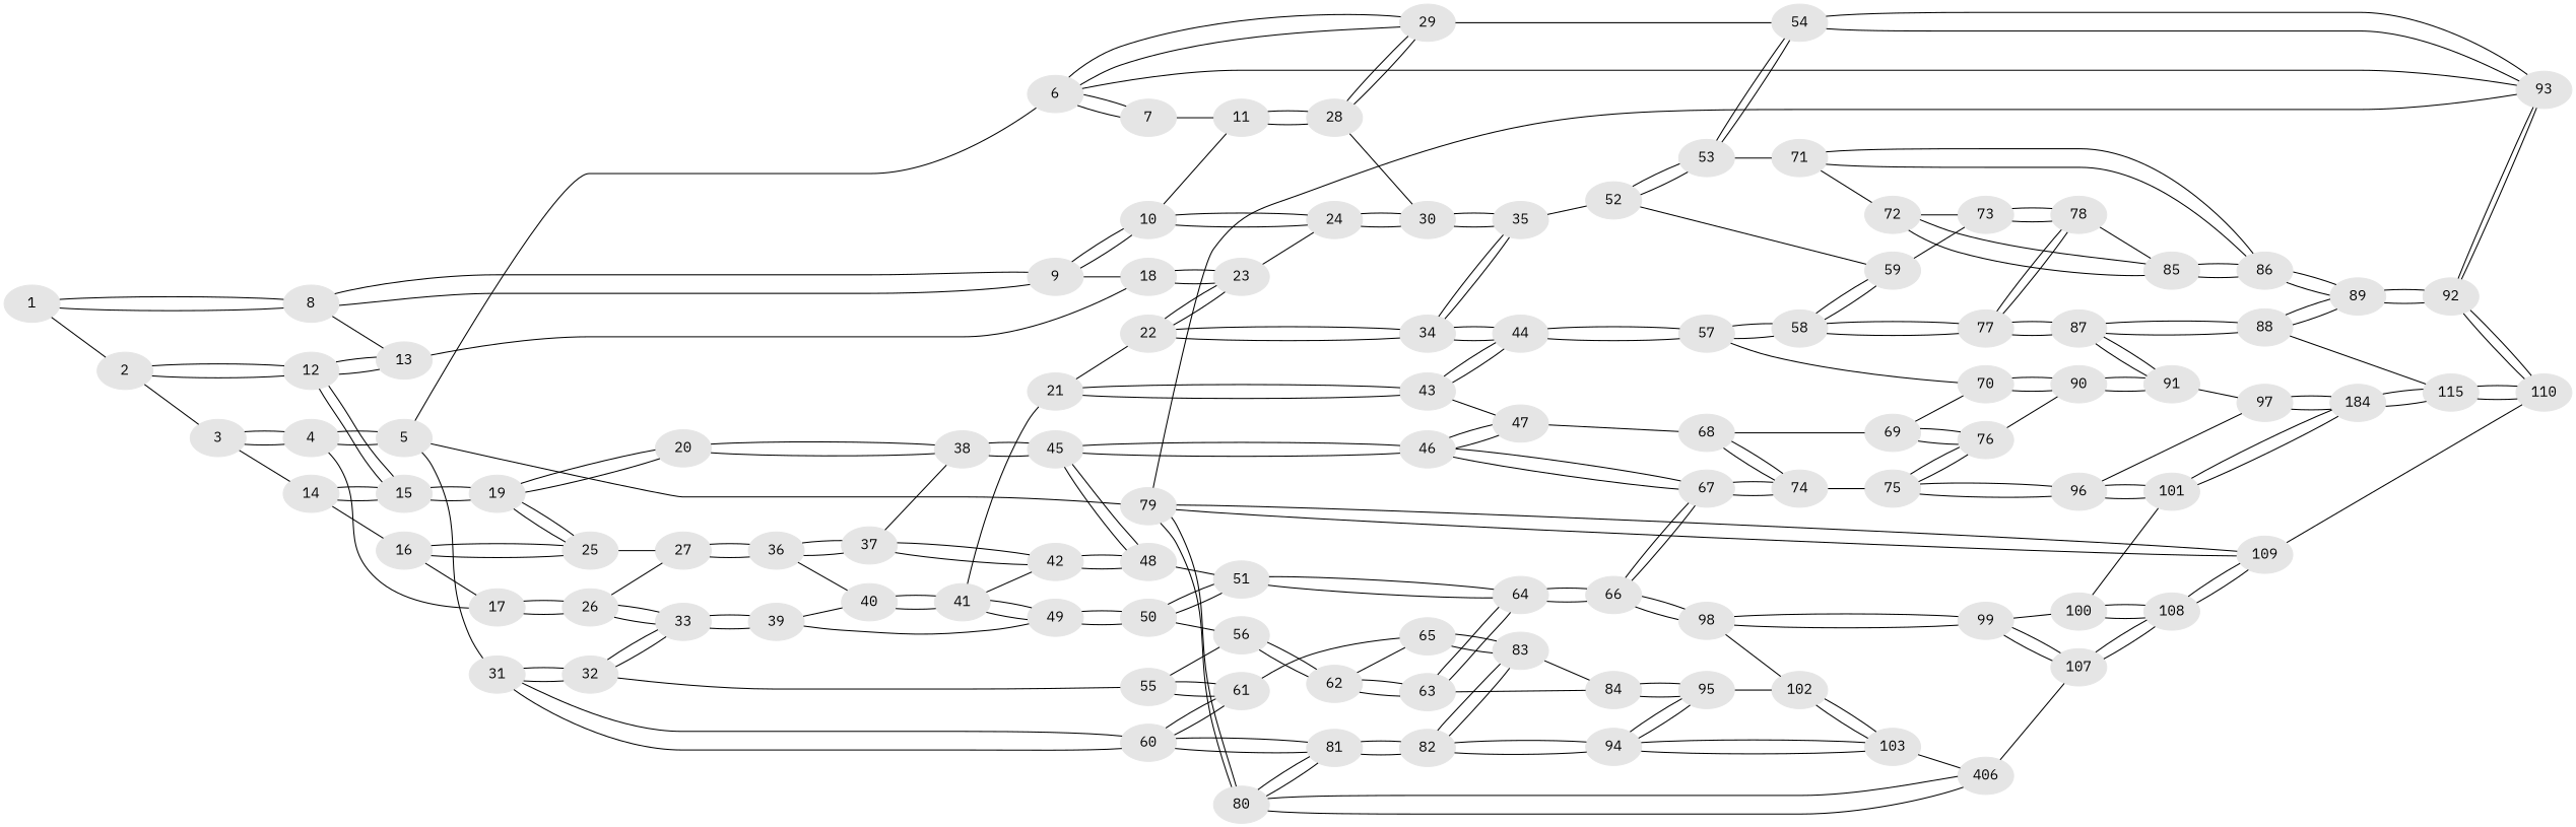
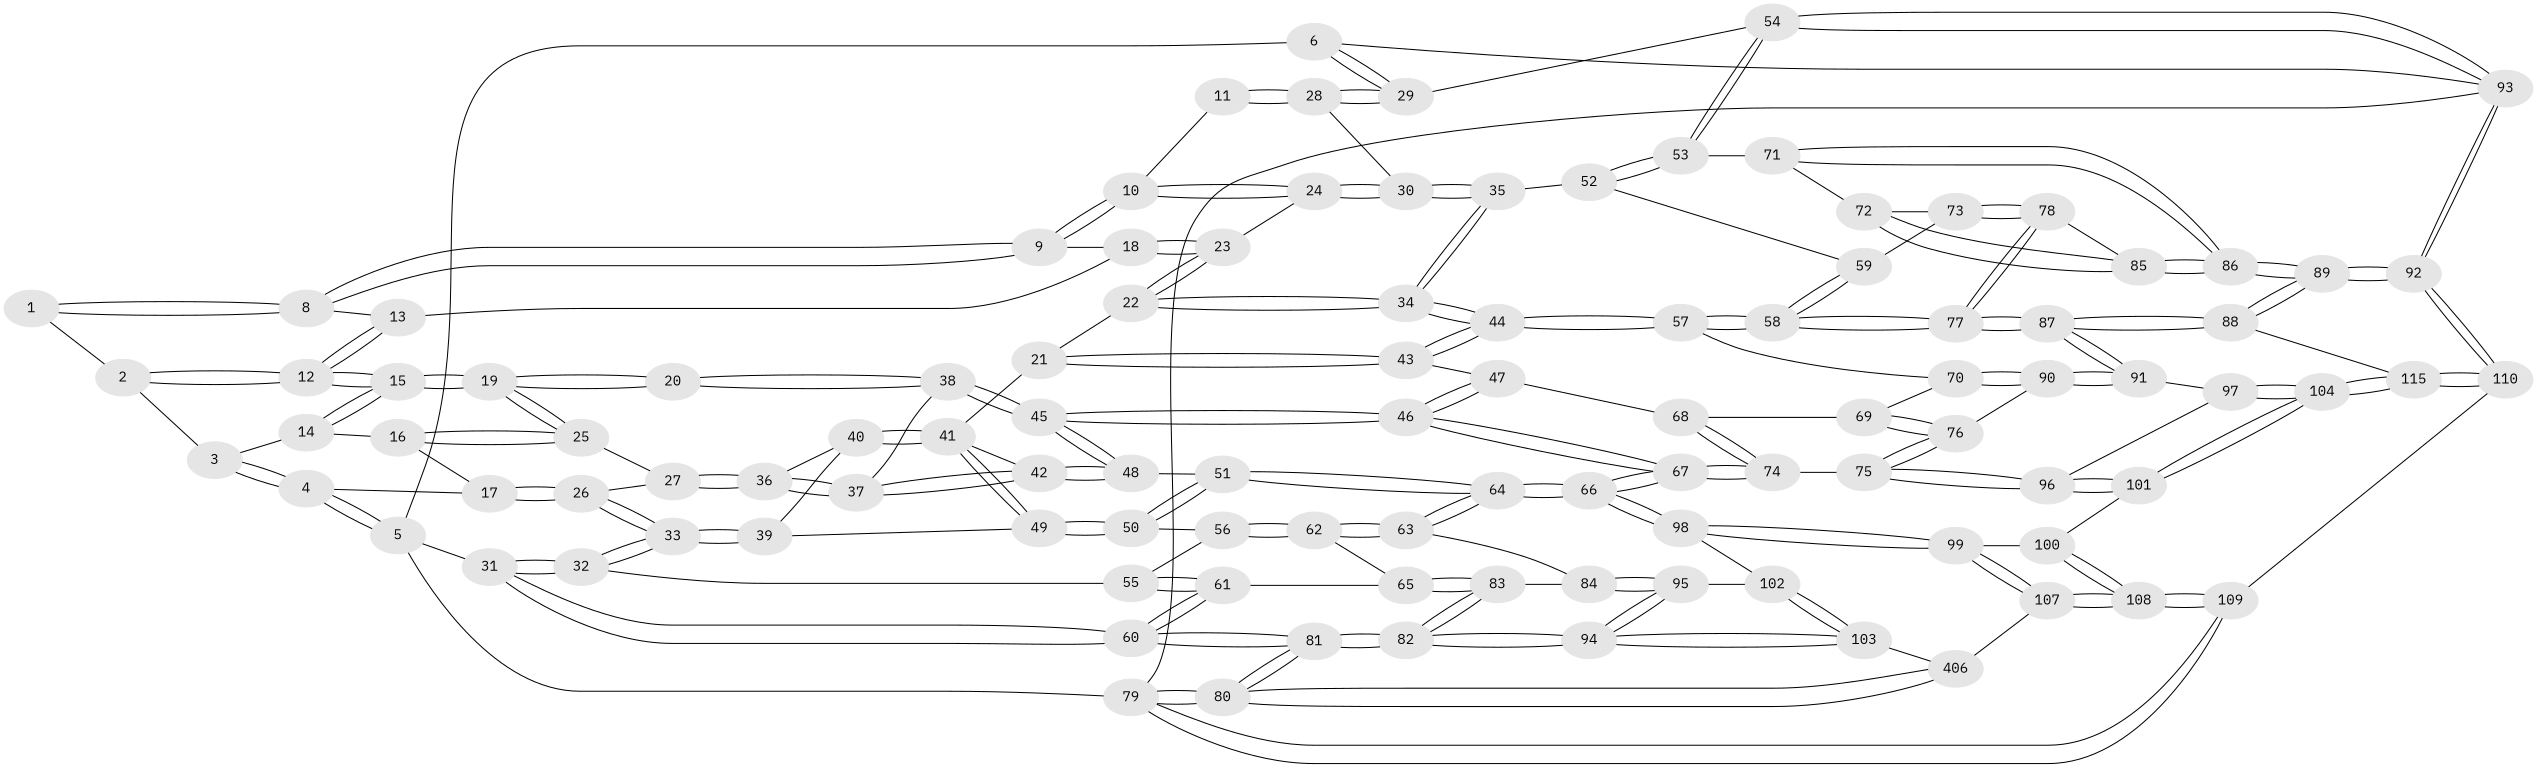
  graph {
    fontname="IBM Plex Mono"
    rankdir=LR
    node [color=gray90 fontname="IBM Plex Mono" style=filled]
    edge [fontname="IBM Plex Mono"]
    1
    2
    8
    3
    12
    9
    13
    4
    14
    15
    5
    17
    16
    6
    31
    79
    26
-   7
    29
    93
    32
    60
    80
    109
    11
    54
    28
    10
    18
    24
    23
    30
    19
    25
    20
    27
    33
    38
    21
    22
    43
    45
    34
    44
    47
    35
    36
    39
    37
    40
    52
    55
    61
    81
    56
    49
    57
    53
    59
    42
    41
    48
    46
    50
    51
    68
    58
    70
    67
    74
    69
    64
    62
    66
    71
    73
    72
    86
    65
    63
    77
    90
    78
    87
    82
    83
    84
    95
    98
    102
    99
    75
    76
    91
    85
    89
    96
    97
    101
    88
    n101 [label=406]
    110
    107
    94
    103
    92
    n107 [label=115]
-   104 [label=184]
+   104
    100
    108
    1 -- 2
    1 -- 8
    1 -- 8
    2 -- 3
    2 -- 12
    2 -- 12
    8 -- 9
    8 -- 9
    8 -- 13
    3 -- 4
    3 -- 4
    3 -- 14
    12 -- 13
    12 -- 13
    12 -- 15
    12 -- 15
    9 -- 10
    9 -- 10
    9 -- 18
    13 -- 18
    4 -- 5
    4 -- 5
    4 -- 17
    14 -- 15
    14 -- 15
    14 -- 16
    15 -- 19
    15 -- 19
    5 -- 6
    5 -- 31
    5 -- 79
    17 -- 26
    17 -- 26
    16 -- 17
    16 -- 25
    16 -- 25
-   6 -- 7
-   6 -- 7
    6 -- 29
    6 -- 29
    6 -- 93
    31 -- 32
    31 -- 32
    31 -- 60
    31 -- 60
    79 -- 93
    79 -- 80
    79 -- 80
    79 -- 109
    79 -- 109
    26 -- 27
    26 -- 33
    26 -- 33
-   7 -- 11
    29 -- 54
    32 -- 33
    32 -- 33
    32 -- 55
    60 -- 61
    60 -- 61
    60 -- 81
    60 -- 81
    80 -- 81
    80 -- 81
    80 -- n101
    80 -- n101
    109 -- 110
    11 -- 28
    11 -- 28
    54 -- 93
    54 -- 93
    28 -- 29
    28 -- 29
    28 -- 30
    10 -- 11
    10 -- 24
    10 -- 24
    18 -- 23
    18 -- 23
    24 -- 30
    24 -- 30
    23 -- 24
    30 -- 35
    30 -- 35
    19 -- 25
    19 -- 25
    19 -- 20
    19 -- 20
    25 -- 27
    20 -- 38
    20 -- 38
    27 -- 36
    27 -- 36
    33 -- 39
    33 -- 39
    38 -- 45
    38 -- 45
    21 -- 22
    21 -- 43
    21 -- 43
    22 -- 23
    22 -- 23
    22 -- 34
    22 -- 34
    43 -- 44
    43 -- 44
    43 -- 47
    45 -- 48
    45 -- 48
    45 -- 46
    45 -- 46
    34 -- 44
    34 -- 44
    34 -- 35
    34 -- 35
    44 -- 57
    44 -- 57
    47 -- 68
    35 -- 52
    36 -- 37
    36 -- 37
    36 -- 40
    39 -- 40
    39 -- 49
    37 -- 38
    37 -- 42
    37 -- 42
    40 -- 41
    40 -- 41
    52 -- 53
    52 -- 53
    52 -- 59
    55 -- 61
    55 -- 61
    55 -- 56
    61 -- 65
    81 -- 82
    81 -- 82
    56 -- 62
    56 -- 62
    49 -- 50
    49 -- 50
    57 -- 58
    57 -- 58
    57 -- 70
    53 -- 54
    53 -- 54
    53 -- 71
    59 -- 73
    42 -- 48
    42 -- 48
    41 -- 21
    41 -- 49
    41 -- 49
    41 -- 42
    48 -- 51
    46 -- 47
    46 -- 47
    46 -- 67
    46 -- 67
    50 -- 56
    50 -- 51
    50 -- 51
    51 -- 64
    51 -- 64
    68 -- 74
    68 -- 74
    68 -- 69
    58 -- 59
    58 -- 59
    58 -- 77
    58 -- 77
    70 -- 90
    70 -- 90
    67 -- 74
    67 -- 74
    74 -- 75
    69 -- 70
    69 -- 76
    69 -- 76
    64 -- 66
    64 -- 66
    62 -- 65
    62 -- 63
    62 -- 63
    66 -- 67
    66 -- 67
    66 -- 98
    66 -- 98
    71 -- 72
    71 -- 86
    71 -- 86
    73 -- 78
    73 -- 78
    72 -- 73
    72 -- 85
    72 -- 85
    86 -- 89
    86 -- 89
    65 -- 83
    65 -- 83
    63 -- 64
    63 -- 64
    63 -- 84
    77 -- 78
    77 -- 78
    77 -- 87
    77 -- 87
    90 -- 91
    90 -- 91
    78 -- 85
    87 -- 91
    87 -- 91
    87 -- 88
    87 -- 88
    82 -- 83
    82 -- 83
    82 -- 94
    82 -- 94
    83 -- 84
    84 -- 95
    84 -- 95
    95 -- 102
    98 -- 102
    98 -- 99
    98 -- 99
    102 -- 103
    102 -- 103
    99 -- 107
    99 -- 107
    99 -- 100
    75 -- 76
    75 -- 76
    75 -- 96
    75 -- 96
    76 -- 90
    91 -- 97
    85 -- 86
    85 -- 86
    89 -- 92
    89 -- 92
    96 -- 97
    96 -- 101
    96 -- 101
    97 -- 104
    97 -- 104
    101 -- 104
    101 -- 104
    88 -- 89
    88 -- 89
    88 -- n107
    n101 -- 107
    107 -- 108
    107 -- 108
    94 -- 95
    94 -- 95
    94 -- 103
    94 -- 103
    103 -- n101
    92 -- 93
    92 -- 93
    92 -- 110
    92 -- 110
    n107 -- 110
    n107 -- 110
    104 -- n107
    104 -- n107
    100 -- 101
    100 -- 108
    100 -- 108
    108 -- 109
    108 -- 109
  }
